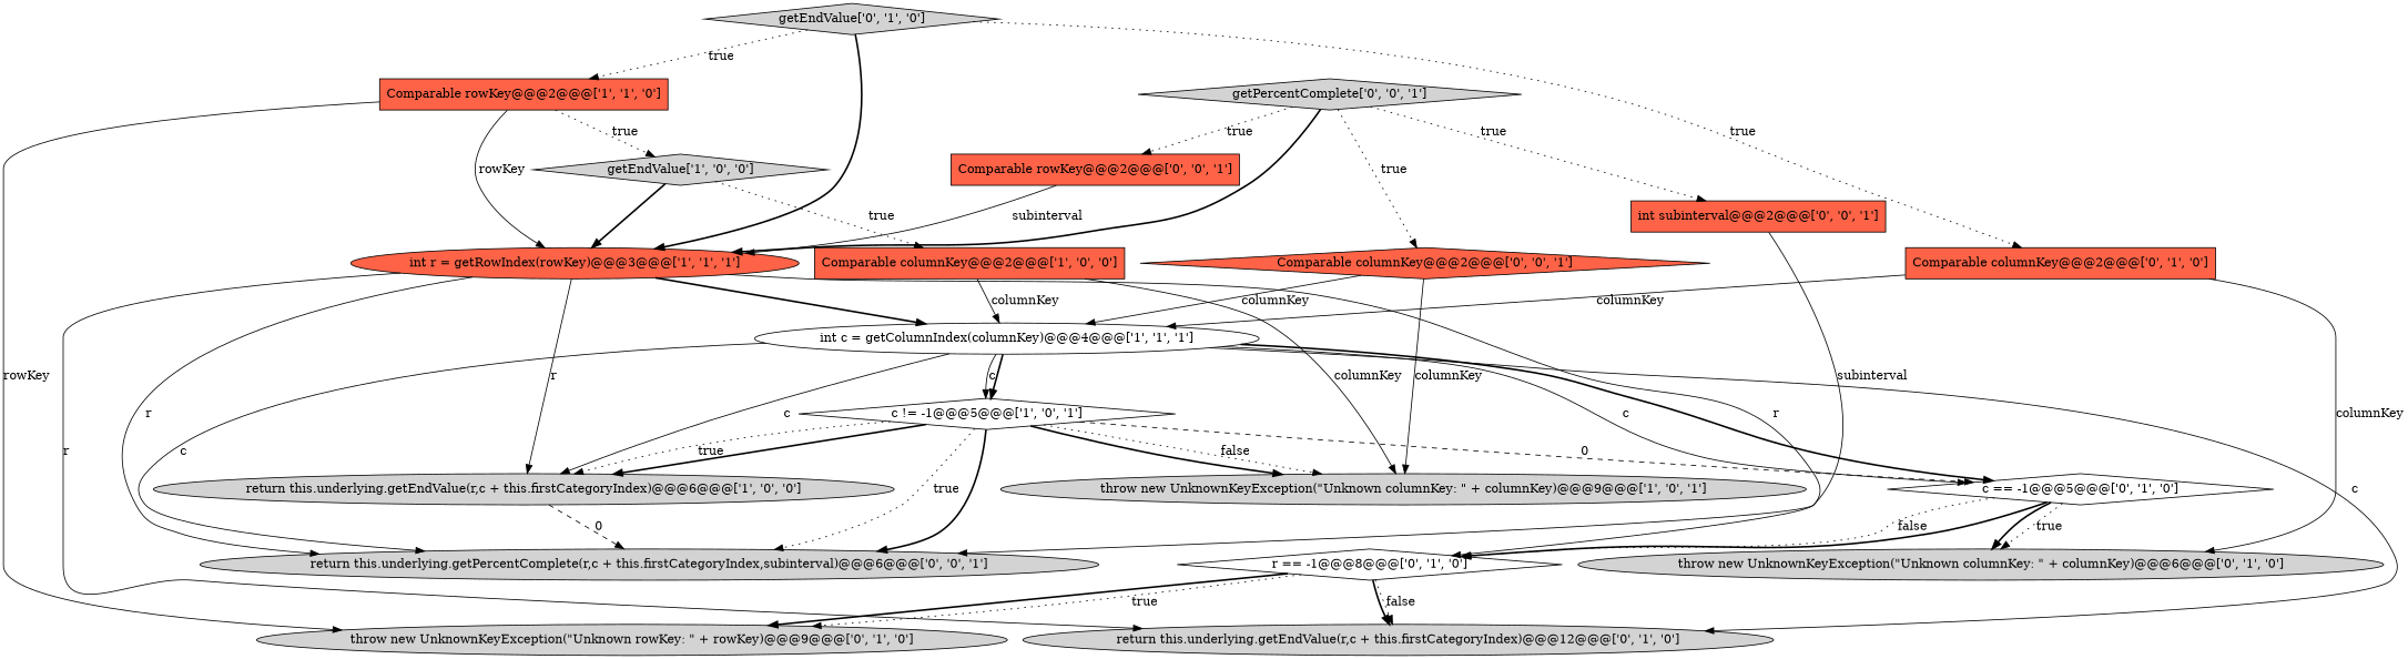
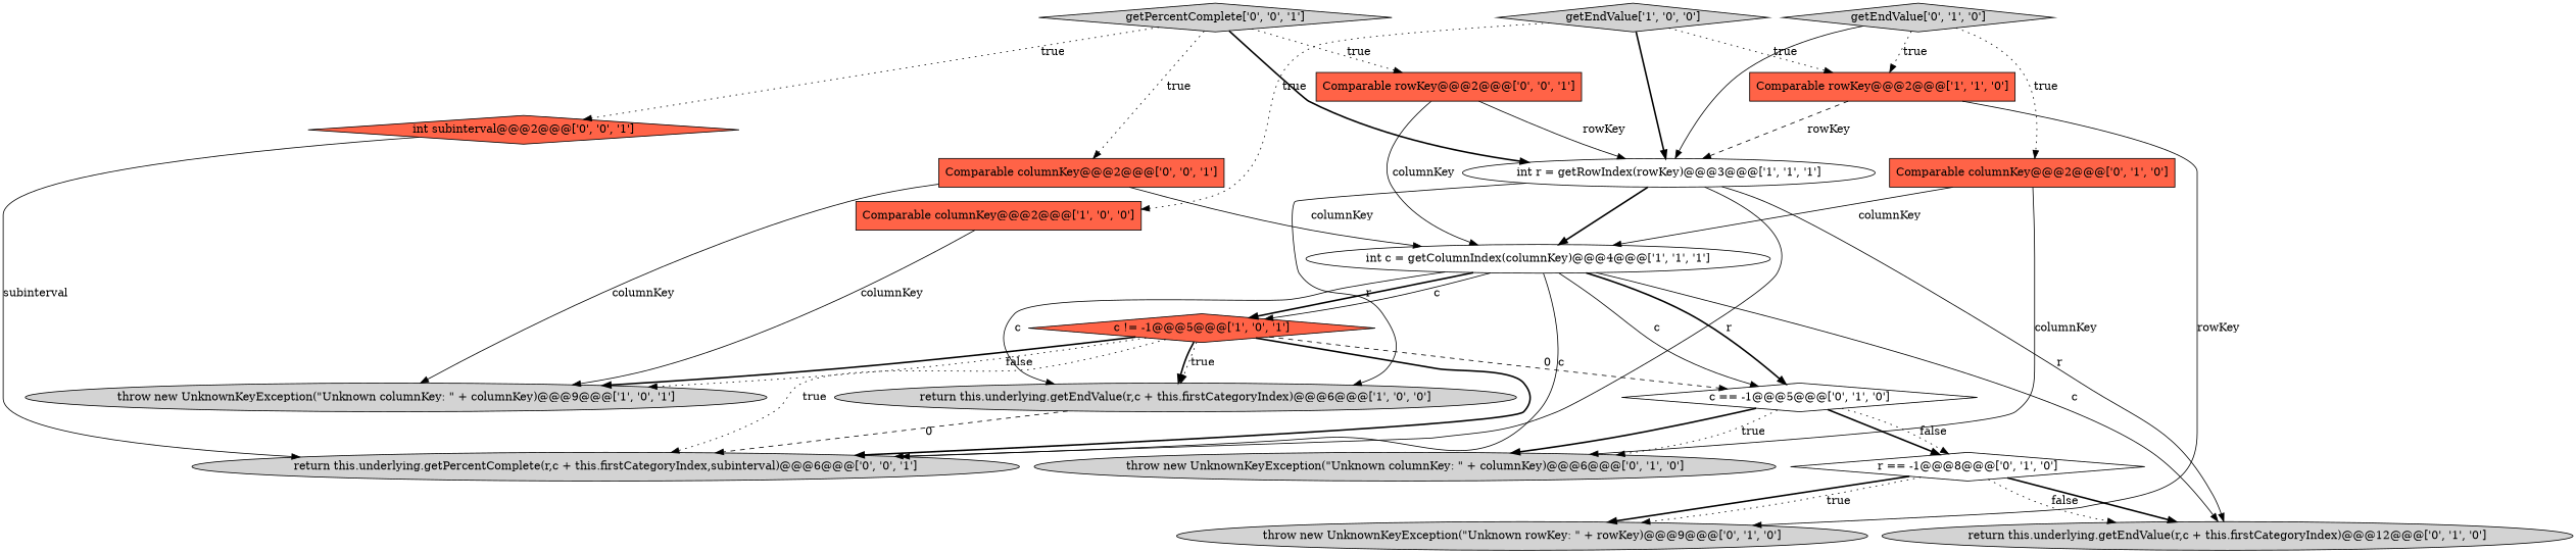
  digraph {
    node [fillcolor=lightgray shape=ellipse style=filled]
    edge [style=solid]
    n1 [fillcolor=white label="c == -1@@@5@@@['0', '1', '0']" shape=diamond]
    n2 [label="throw new UnknownKeyException(\"Unknown columnKey: \" + columnKey)@@@6@@@['0', '1', '0']"]
    n3 [fillcolor=white label="r == -1@@@8@@@['0', '1', '0']" shape=diamond]
    n4 [label="return this.underlying.getEndValue(r,c + this.firstCategoryIndex)@@@12@@@['0', '1', '0']"]
    n5 [label="throw new UnknownKeyException(\"Unknown rowKey: \" + rowKey)@@@9@@@['0', '1', '0']"]
-   n6 [fillcolor=tomato label="int subinterval@@@2@@@['0', '0', '1']" shape=box]
+   n6 [fillcolor=tomato label="int subinterval@@@2@@@['0', '0', '1']" shape=diamond]
    n7 [label="return this.underlying.getPercentComplete(r,c + this.firstCategoryIndex,subinterval)@@@6@@@['0', '0', '1']"]
    n8 [fillcolor=white label="int c = getColumnIndex(columnKey)@@@4@@@['1', '1', '1']"]
-   n9 [fillcolor=white label="c != -1@@@5@@@['1', '0', '1']" shape=diamond]
+   n9 [fillcolor=tomato label="c != -1@@@5@@@['1', '0', '1']" shape=diamond]
    n10 [label="return this.underlying.getEndValue(r,c + this.firstCategoryIndex)@@@6@@@['1', '0', '0']"]
    n11 [label="throw new UnknownKeyException(\"Unknown columnKey: \" + columnKey)@@@9@@@['1', '0', '1']"]
    n12 [fillcolor=tomato label="Comparable rowKey@@@2@@@['0', '0', '1']" shape=box]
-   n13 [fillcolor=tomato label="int r = getRowIndex(rowKey)@@@3@@@['1', '1', '1']"]
+   n13 [fillcolor=white label="int r = getRowIndex(rowKey)@@@3@@@['1', '1', '1']"]
    n14 [fillcolor=tomato label="Comparable columnKey@@@2@@@['1', '0', '0']" shape=box]
    n15 [label="getPercentComplete['0', '0', '1']" shape=diamond]
-   n16 [fillcolor=tomato label="Comparable columnKey@@@2@@@['0', '0', '1']" shape=diamond]
+   n16 [fillcolor=tomato label="Comparable columnKey@@@2@@@['0', '0', '1']" shape=box]
    n17 [fillcolor=tomato label="Comparable columnKey@@@2@@@['0', '1', '0']" shape=box]
    n18 [label="getEndValue['1', '0', '0']" shape=diamond]
    n19 [fillcolor=tomato label="Comparable rowKey@@@2@@@['1', '1', '0']" shape=box]
    n20 [label="getEndValue['0', '1', '0']" shape=diamond]
    n1 -> n2 [label=true style=dotted]
    n1 -> n2 [style=bold]
    n1 -> n3 [style=bold]
    n1 -> n3 [label=false style=dotted]
    n3 -> n4 [style=bold]
    n3 -> n4 [label=false style=dotted]
    n3 -> n5 [style=bold]
    n3 -> n5 [label=true style=dotted]
    n6 -> n7 [label=subinterval]
    n8 -> n1 [label=c]
    n8 -> n1 [style=bold]
    n8 -> n4 [label=c]
    n8 -> n7 [label=c]
    n8 -> n9 [style=bold]
    n8 -> n9 [label=c]
    n8 -> n10 [label=c]
    n9 -> n1 [label=0 style=dashed]
    n9 -> n7 [style=bold]
    n9 -> n7 [label=true style=dotted]
    n9 -> n10 [style=bold]
    n9 -> n10 [label=true style=dotted]
    n9 -> n11 [style=bold]
    n9 -> n11 [label=false style=dotted]
    n10 -> n7 [label=0 style=dashed]
-   n12 -> n13 [label=subinterval]
-   n13 -> n3 [label=r]
+   n12 -> n13 [label=rowKey]
    n13 -> n4 [label=r]
    n13 -> n7 [label=r]
    n13 -> n8 [style=bold]
    n13 -> n10 [label=r]
-   n14 -> n8 [label=columnKey]
+   n12 -> n8 [label=columnKey]
    n14 -> n11 [label=columnKey]
    n15 -> n6 [label=true style=dotted]
    n15 -> n12 [label=true style=dotted]
    n15 -> n13 [style=bold]
    n15 -> n16 [label=true style=dotted]
    n16 -> n8 [label=columnKey]
    n16 -> n11 [label=columnKey]
    n17 -> n2 [label=columnKey]
    n17 -> n8 [label=columnKey]
    n18 -> n13 [style=bold]
    n18 -> n14 [label=true style=dotted]
-   n19 -> n18 [label=true style=dotted]
+   n18 -> n19 [label=true style=dotted]
    n19 -> n5 [label=rowKey]
-   n19 -> n13 [label=rowKey]
-   n20 -> n13 [style=bold]
+   n19 -> n13 [label=rowKey style=dashed]
+   n20 -> n13
    n20 -> n17 [label=true style=dotted]
    n20 -> n19 [label=true style=dotted]
  }
